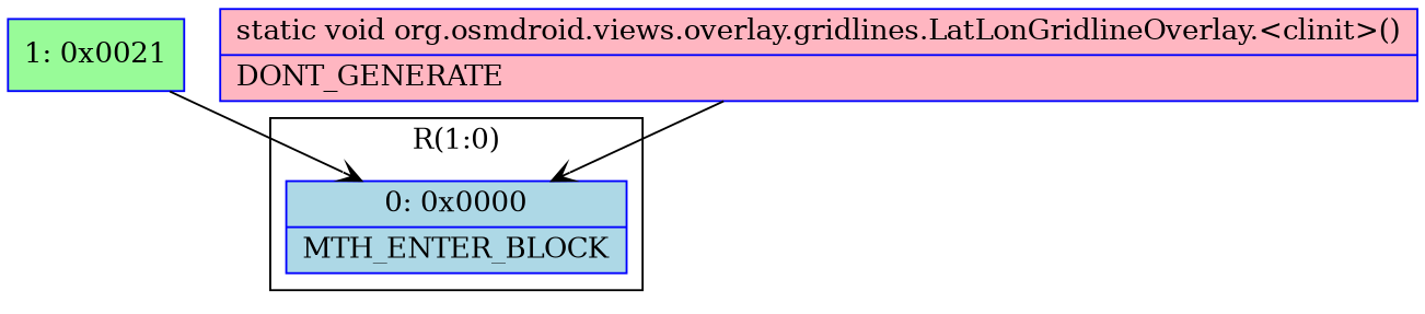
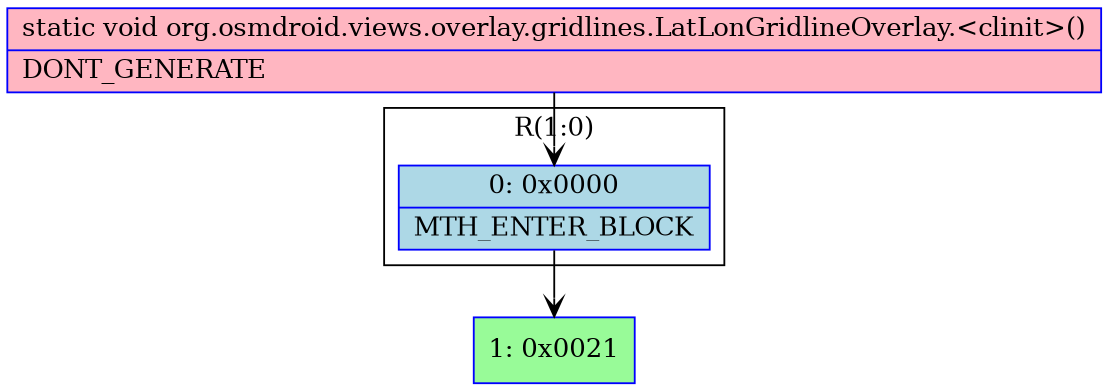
  digraph {
    node [color=blue shape=record style=filled]
    edge [arrowhead=vee]
    n1 [label="{0\:\ 0x0000|MTH_ENTER_BLOCK\l}" fillcolor=lightblue]
    n2 [label="{1\:\ 0x0021}" fillcolor=palegreen]
    n3 [label="{static void org.osmdroid.views.overlay.gridlines.LatLonGridlineOverlay.\<clinit\>()  | DONT_GENERATE\l}" fillcolor=lightpink]
    subgraph cluster_1 {
      label="R(1:0)"
      n1
    }
-   n2 -> n1
+   n1 -> n2
    n3 -> n1
  }
